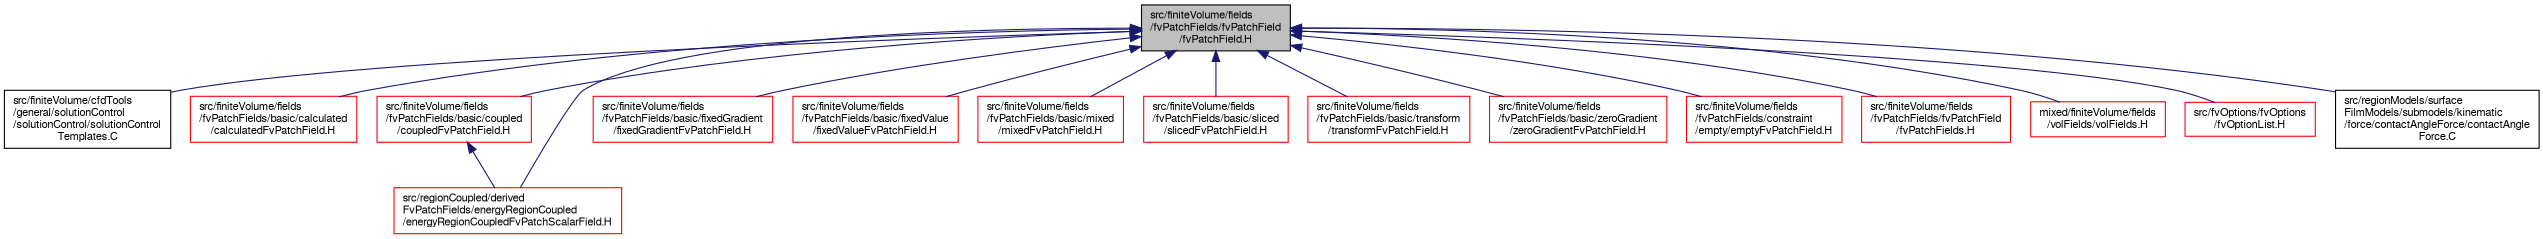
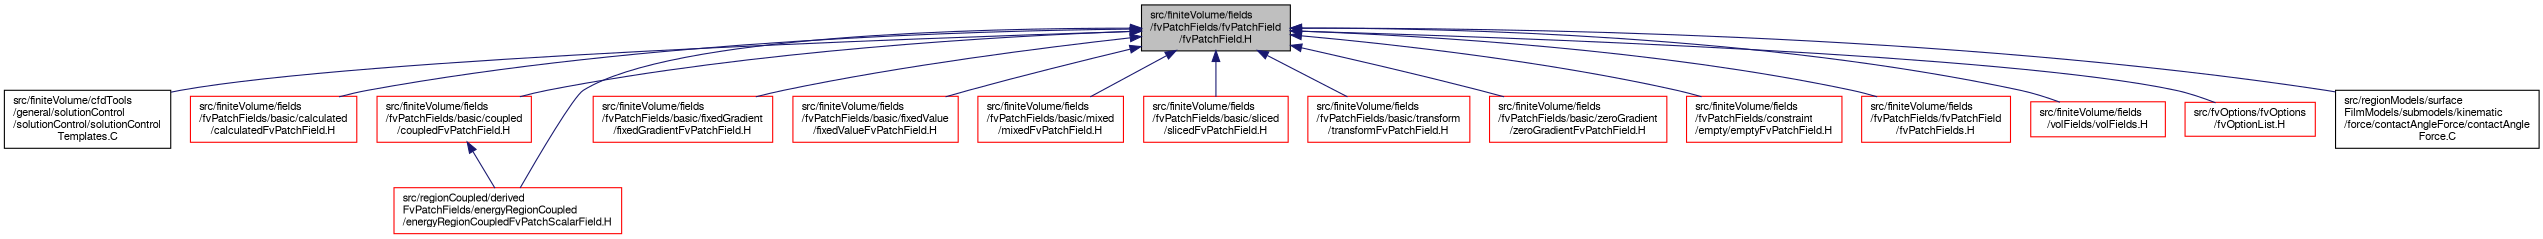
  digraph {
    node [color=red fontname=FreeSans fontsize=10 shape=record]
    edge [color=midnightblue dir=back fontname=FreeSans fontsize=10 labelfontname=FreeSans labelfontsize=10 style=solid]
    n1 [color=black fillcolor=grey75 fontcolor=black height=0.2 label="src/finiteVolume/fields\l/fvPatchFields/fvPatchField\l/fvPatchField.H" style=filled width=0.4]
    n2 [color=black height=0.2 label="src/finiteVolume/cfdTools\l/general/solutionControl\l/solutionControl/solutionControl\lTemplates.C" width=0.4]
    n3 [height=0.2 label="src/finiteVolume/fields\l/fvPatchFields/basic/calculated\l/calculatedFvPatchField.H" width=0.4]
    n4 [height=0.2 label="src/finiteVolume/fields\l/fvPatchFields/basic/coupled\l/coupledFvPatchField.H" width=0.4]
    n5 [height=0.2 label="src/regionCoupled/derived\lFvPatchFields/energyRegionCoupled\l/energyRegionCoupledFvPatchScalarField.H" width=0.4]
    n6 [height=0.2 label="src/finiteVolume/fields\l/fvPatchFields/basic/fixedGradient\l/fixedGradientFvPatchField.H" width=0.4]
    n7 [height=0.2 label="src/finiteVolume/fields\l/fvPatchFields/basic/fixedValue\l/fixedValueFvPatchField.H" width=0.4]
    n8 [height=0.2 label="src/finiteVolume/fields\l/fvPatchFields/basic/mixed\l/mixedFvPatchField.H" width=0.4]
    n9 [height=0.2 label="src/finiteVolume/fields\l/fvPatchFields/basic/sliced\l/slicedFvPatchField.H" width=0.4]
    n10 [height=0.2 label="src/finiteVolume/fields\l/fvPatchFields/basic/transform\l/transformFvPatchField.H" width=0.4]
    n11 [height=0.2 label="src/finiteVolume/fields\l/fvPatchFields/basic/zeroGradient\l/zeroGradientFvPatchField.H" width=0.4]
    n12 [height=0.2 label="src/finiteVolume/fields\l/fvPatchFields/constraint\l/empty/emptyFvPatchField.H" width=0.4]
    n13 [height=0.2 label="src/finiteVolume/fields\l/fvPatchFields/fvPatchField\l/fvPatchFields.H" width=0.4]
-   n14 [height=0.2 label="mixed/finiteVolume/fields\l/volFields/volFields.H" width=0.4]
+   n14 [height=0.2 label="src/finiteVolume/fields\l/volFields/volFields.H" width=0.4]
    n15 [height=0.2 label="src/fvOptions/fvOptions\l/fvOptionList.H" width=0.4]
    n16 [color=black height=0.2 label="src/regionModels/surface\lFilmModels/submodels/kinematic\l/force/contactAngleForce/contactAngle\lForce.C" width=0.4]
    n1 -> n2
    n1 -> n3
    n1 -> n4
    n1 -> n5
    n1 -> n6
    n1 -> n7
    n1 -> n8
    n1 -> n9
    n1 -> n10
    n1 -> n11
    n1 -> n12
    n1 -> n13
    n1 -> n14
    n1 -> n15
    n1 -> n16
    n4 -> n5
  }
